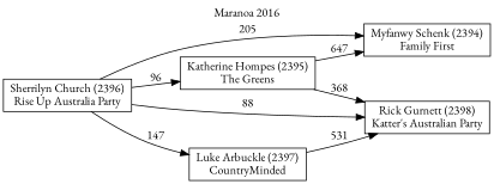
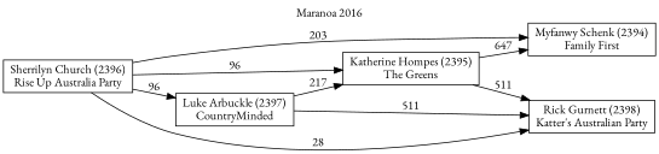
  digraph {
    fontname="EB Garamond"
    label="Maranoa 2016"
    labelloc=t
    mclimit=10
    rankdir=LR
    node [fontname="EB Garamond" shape=box]
    edge [fontname="EB Garamond"]
    n1 [label="Rick Gurnett (2398)\nKatter's Australian Party"]
    n2 [label="Myfanwy Schenk (2394)\nFamily First"]
    n3 [label="Katherine Hompes (2395)\nThe Greens"]
    n4 [label="Luke Arbuckle (2397)\nCountryMinded"]
    n5 [label="Sherrilyn Church (2396)\nRise Up Australia Party"]
-   n3 -> n1 [label=368]
+   n3 -> n1 [label=511]
    n3 -> n2 [label=647]
-   n4 -> n1 [label=531]
-   n5 -> n1 [label=88]
-   n5 -> n2 [label=205]
+   n4 -> n1 [label=511]
+   n4 -> n3 [label=217]
+   n5 -> n1 [label=28]
+   n5 -> n2 [label=203]
    n5 -> n3 [label=96]
-   n5 -> n4 [label=147]
+   n5 -> n4 [label=96]
  }
